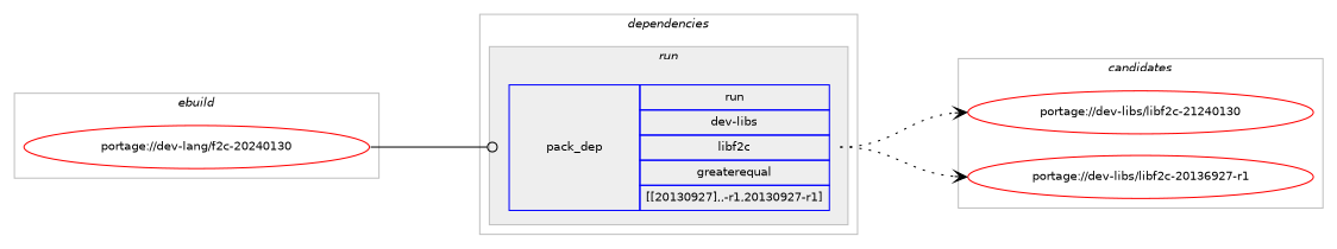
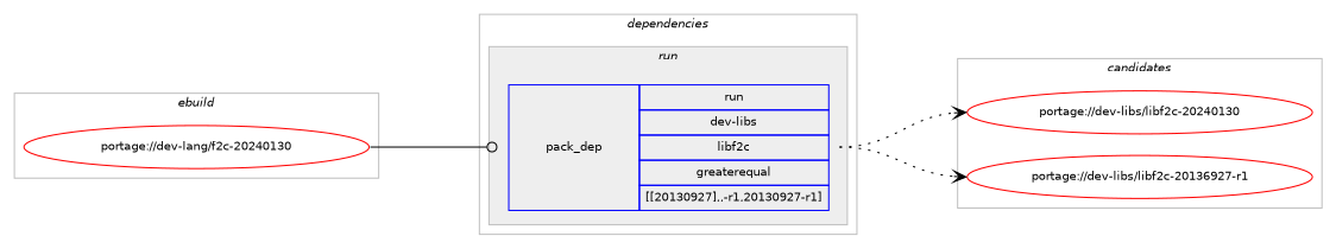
  digraph {
    compound=true
    concentrate=true
    fontname=Helvetica
    fontsize=10
    newrank=true
    rankdir=LR
    ranksep=1.5
    node [color=red fontname=Helvetica fontsize=10]
    edge [arrowhead=vee headport=w style=dotted tailport=e weight=100]
    n1 [label="portage://dev-lang/f2c-20240130" width=4]
    n2 [color=blue label=<<TABLE BORDER="0" CELLBORDER="1" CELLSPACING="0" CELLPADDING="4" WIDTH="220"><TR><TD ROWSPAN="6" CELLPADDING="30">pack_dep</TD></TR><TR><TD WIDTH="110">run</TD></TR><TR><TD>dev-libs</TD></TR><TR><TD>libf2c</TD></TR><TR><TD>greaterequal</TD></TR><TR><TD>[[20130927],,-r1,20130927-r1]</TD></TR></TABLE>> shape=none]
-   n3 [label="portage://dev-libs/libf2c-21240130" width=4]
+   n3 [label="portage://dev-libs/libf2c-20240130" width=4]
    n4 [label="portage://dev-libs/libf2c-20136927-r1" width=4]
    subgraph cluster_1 {
      color=gray
      label=<<i>ebuild</i>>
      n1
    }
    subgraph cluster_2 {
      color=gray
      label=<<i>dependencies</i>>
      subgraph cluster_3 {
        color=gray
        fillcolor="#eeeeee"
        label=<<i>compile</i>>
        style=filled
      }
      subgraph cluster_4 {
        color=gray
        fillcolor="#eeeeee"
        label=<<i>compile and run</i>>
        style=filled
      }
      subgraph cluster_5 {
        color=gray
        fillcolor="#eeeeee"
        label=<<i>run</i>>
        style=filled
        subgraph sub_6 {
          color=gray
          fillcolor="#eeeeee"
          label=<<i>run</i>>
          style=filled
          n2
        }
      }
    }
    subgraph cluster_7 {
      color=gray
      label=<<i>candidates</i>>
      rank=same
      subgraph sub_8 {
        color=black
        label=<<i>candidates</i>>
        nodesep=1
        rank=same
        n3
        n4
      }
    }
    n1 -> n2 [arrowhead=odot style=solid weight=20]
    n2 -> n3
    n2 -> n4
  }
